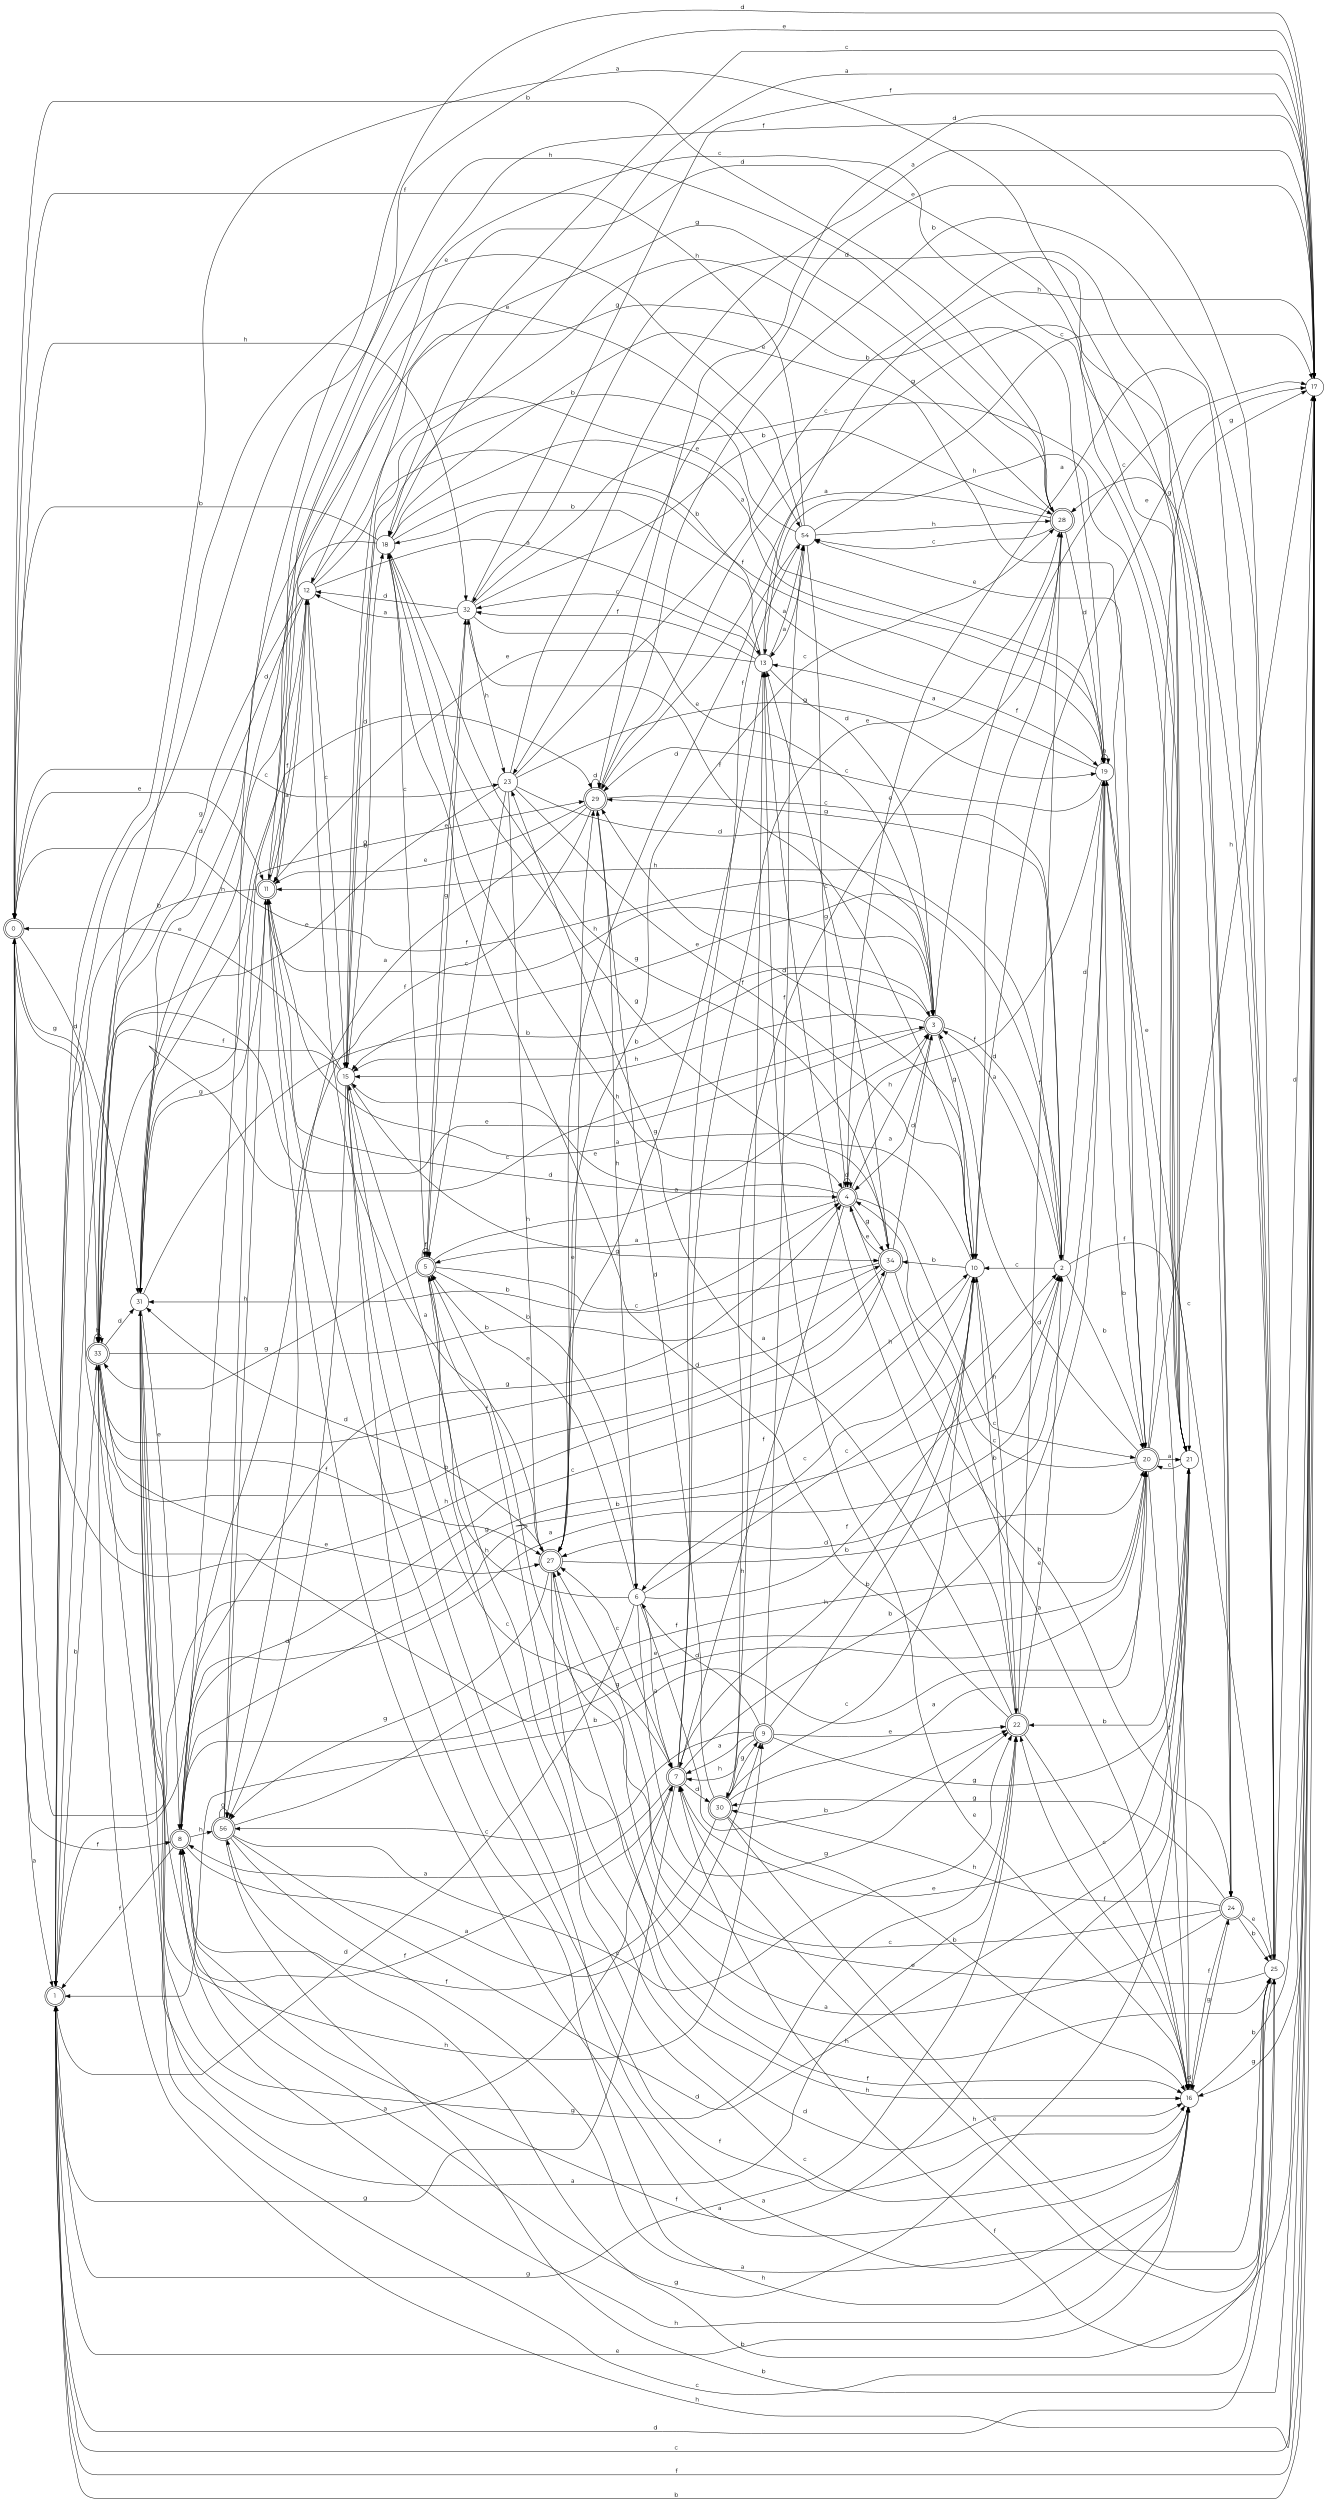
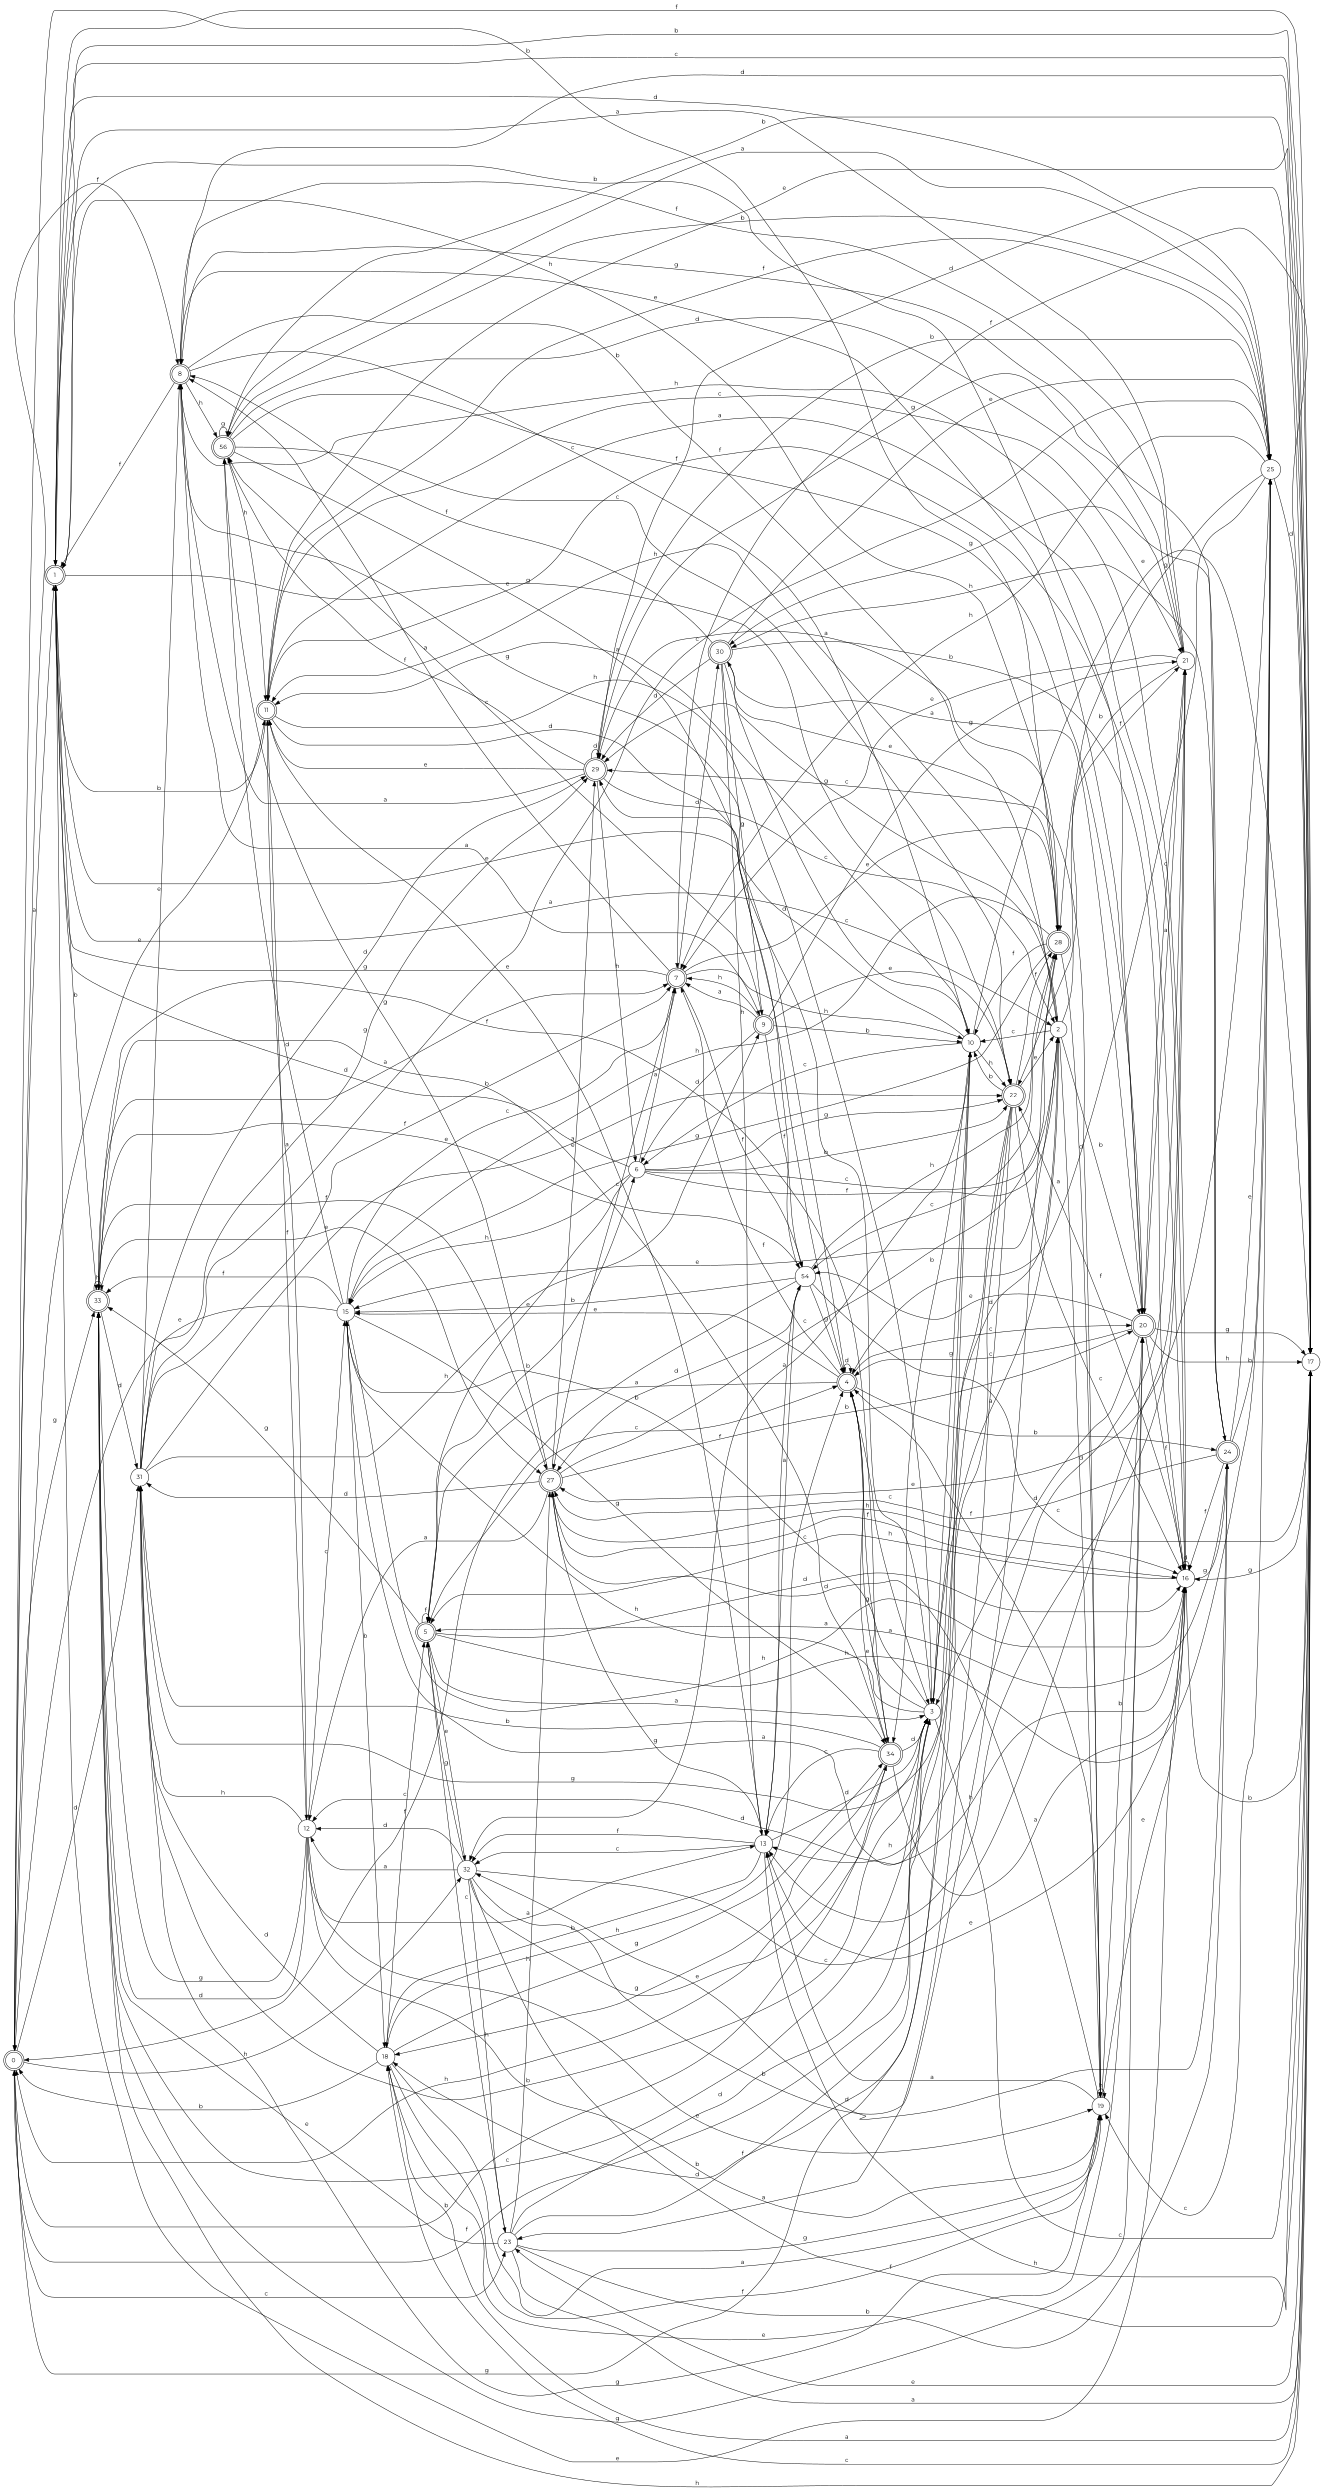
  digraph {
    fontname=Montserrat
    rankdir=LR
    node [color=black fillcolor=white fontname=Montserrat shape=doublecircle style=filled]
    edge [fontname=Montserrat]
    n1 [label=0 style="rounded,filled"]
    n2 [label=1 style="rounded,filled"]
    n3 [label=8 style="rounded,filled"]
    n4 [label=11 style="rounded,filled"]
    n5 [label=23 shape=circle]
    n6 [label=31 shape=circle]
    n7 [label=32 shape=circle]
    n8 [label=33 style="rounded,filled"]
    n9 [label=34 style="rounded,filled"]
    n10 [label=2 shape=circle]
    n11 [label=16 shape=circle]
    n12 [label=17 shape=circle]
    n13 [label=22 style="rounded,filled"]
    n14 [label=25 shape=circle]
    n15 [label=28]
    n16 [label=10 shape=circle]
    n17 [label=20 style="rounded,filled"]
    n18 [label=4 style="rounded,filled"]
    n19 [label=9 style="rounded,filled"]
    n20 [label=56 style="rounded,filled"]
-   n21 [label=3]
+   n21 [label=3 shape=circle]
    n22 [label=21 shape=circle]
    n23 [label=12 shape=circle]
    n24 [label=19 shape=circle]
    n25 [label=5 style="rounded,filled"]
    n26 [label=24 style="rounded,filled"]
    n27 [label=27 style="rounded,filled"]
    n28 [label=29 style="rounded,filled"]
    n29 [label=7 style="rounded,filled"]
    n30 [label=13 shape=circle]
    n31 [label=18 shape=circle]
    n32 [label=15 shape=circle]
    n33 [label=54 shape=circle]
    n34 [label=30 style="rounded,filled"]
    n35 [label=6 shape=circle]
    n1 -> n2 [label=a]
    n1 -> n3 [label=f]
    n1 -> n4 [label=e]
    n1 -> n5 [label=c]
    n1 -> n6 [label=d]
    n1 -> n7 [label=h]
    n1 -> n8 [label=g]
    n1 -> n9 [label=b]
    n2 -> n8 [label=b]
    n2 -> n10 [label=a]
    n2 -> n11 [label=e]
    n2 -> n12 [label=c]
    n2 -> n12 [label=f]
    n2 -> n13 [label=g]
    n2 -> n14 [label=d]
    n2 -> n15 [label=h]
    n3 -> n2 [label=f]
    n3 -> n10 [label=b]
    n3 -> n12 [label=d]
    n3 -> n16 [label=c]
    n3 -> n17 [label=e]
    n3 -> n18 [label=g]
    n3 -> n19 [label=a]
    n3 -> n20 [label=h]
    n4 -> n2 [label=b]
-   n4 -> n6 [label=g]
    n4 -> n11 [label=f]
    n4 -> n12 [label=e]
    n4 -> n18 [label=d]
    n4 -> n21 [label=h]
    n4 -> n22 [label=c]
    n4 -> n23 [label=a]
    n5 -> n8 [label=e]
    n5 -> n12 [label=a]
    n5 -> n16 [label=f]
    n5 -> n21 [label=d]
    n5 -> n24 [label=g]
    n5 -> n25 [label=c]
    n5 -> n26 [label=b]
    n5 -> n27 [label=h]
    n6 -> n3 [label=e]
    n6 -> n13 [label=a]
    n6 -> n14 [label=c]
    n6 -> n19 [label=h]
    n6 -> n21 [label=b]
    n6 -> n28 [label=d]
    n6 -> n28 [label=g]
    n6 -> n29 [label=f]
    n7 -> n5 [label=h]
    n7 -> n12 [label=f]
    n7 -> n15 [label=b]
    n7 -> n21 [label=e]
    n7 -> n22 [label=c]
    n7 -> n23 [label=a]
    n7 -> n23 [label=d]
    n7 -> n25 [label=g]
    n8 -> n6 [label=d]
    n8 -> n8 [label=h]
    n8 -> n9 [label=b]
    n8 -> n17 [label=g]
    n8 -> n21 [label=c]
    n8 -> n27 [label=e]
    n8 -> n27 [label=f]
    n8 -> n29 [label=a]
    n9 -> n1 [label=h]
    n9 -> n6 [label=b]
    n9 -> n8 [label=f]
    n9 -> n11 [label=a]
    n9 -> n18 [label=e]
    n9 -> n21 [label=d]
    n9 -> n30 [label=c]
    n9 -> n31 [label=g]
    n10 -> n4 [label=h]
    n10 -> n16 [label=c]
    n10 -> n17 [label=b]
    n10 -> n21 [label=a]
    n10 -> n22 [label=f]
    n10 -> n24 [label=d]
    n10 -> n28 [label=g]
    n10 -> n32 [label=e]
    n11 -> n3 [label=h]
    n11 -> n4 [label=a]
    n11 -> n11 [label=d]
    n11 -> n12 [label=b]
    n11 -> n13 [label=f]
    n11 -> n25 [label=c]
    n11 -> n26 [label=g]
    n11 -> n30 [label=e]
    n12 -> n2 [label=b]
    n12 -> n5 [label=e]
    n12 -> n8 [label=h]
    n12 -> n11 [label=g]
    n12 -> n28 [label=d]
    n12 -> n29 [label=f]
    n12 -> n31 [label=a]
    n12 -> n31 [label=c]
    n13 -> n5 [label=a]
    n13 -> n6 [label=g]
    n13 -> n10 [label=e]
    n13 -> n11 [label=c]
    n13 -> n15 [label=f]
    n13 -> n16 [label=b]
    n13 -> n30 [label=h]
    n13 -> n31 [label=d]
    n14 -> n4 [label=f]
    n14 -> n12 [label=d]
    n14 -> n15 [label=g]
    n14 -> n18 [label=a]
    n14 -> n20 [label=b]
    n14 -> n24 [label=c]
    n14 -> n27 [label=e]
    n14 -> n29 [label=h]
    n15 -> n1 [label=b]
    n15 -> n16 [label=f]
    n15 -> n24 [label=d]
    n15 -> n28 [label=a]
    n15 -> n32 [label=g]
    n15 -> n32 [label=h]
    n15 -> n33 [label=c]
    n15 -> n34 [label=e]
    n16 -> n1 [label=g]
    n16 -> n4 [label=a]
    n16 -> n7 [label=f]
    n16 -> n9 [label=b]
    n16 -> n12 [label=e]
    n16 -> n13 [label=h]
    n16 -> n28 [label=d]
    n16 -> n35 [label=c]
    n17 -> n2 [label=b]
    n17 -> n11 [label=f]
    n17 -> n12 [label=g]
    n17 -> n12 [label=h]
    n17 -> n18 [label=c]
    n17 -> n21 [label=d]
    n17 -> n22 [label=a]
    n17 -> n33 [label=e]
    n18 -> n9 [label=g]
    n18 -> n17 [label=c]
    n18 -> n18 [label=d]
    n18 -> n21 [label=h]
    n18 -> n25 [label=a]
    n18 -> n26 [label=b]
    n18 -> n29 [label=f]
    n18 -> n32 [label=e]
    n19 -> n13 [label=e]
    n19 -> n16 [label=b]
    n19 -> n20 [label=c]
    n19 -> n22 [label=g]
    n19 -> n29 [label=a]
    n19 -> n29 [label=h]
    n19 -> n33 [label=f]
    n19 -> n35 [label=d]
    n20 -> n4 [label=h]
    n20 -> n12 [label=b]
    n20 -> n13 [label=c]
    n20 -> n14 [label=a]
    n20 -> n17 [label=f]
    n20 -> n20 [label=g]
    n20 -> n22 [label=d]
    n20 -> n33 [label=e]
    n21 -> n1 [label=f]
    n21 -> n2 [label=e]
    n21 -> n10 [label=d]
    n21 -> n12 [label=c]
    n21 -> n16 [label=g]
    n21 -> n18 [label=a]
    n21 -> n32 [label=b]
    n21 -> n32 [label=h]
    n22 -> n2 [label=a]
    n22 -> n3 [label=f]
    n22 -> n3 [label=g]
    n22 -> n13 [label=b]
    n22 -> n17 [label=c]
    n22 -> n23 [label=d]
    n22 -> n29 [label=e]
    n22 -> n30 [label=h]
    n23 -> n4 [label=f]
    n23 -> n6 [label=h]
    n23 -> n8 [label=d]
    n23 -> n8 [label=g]
    n23 -> n24 [label=b]
    n23 -> n24 [label=e]
    n23 -> n30 [label=a]
    n23 -> n32 [label=c]
    n24 -> n6 [label=g]
    n24 -> n11 [label=e]
    n24 -> n17 [label=b]
    n24 -> n18 [label=f]
    n24 -> n24 [label=h]
    n24 -> n27 [label=d]
    n24 -> n28 [label=c]
    n24 -> n30 [label=a]
    n25 -> n7 [label=e]
    n25 -> n8 [label=g]
    n25 -> n11 [label=d]
    n25 -> n14 [label=h]
    n25 -> n18 [label=c]
    n25 -> n21 [label=a]
    n25 -> n25 [label=f]
    n25 -> n35 [label=b]
    n26 -> n7 [label=d]
    n26 -> n11 [label=f]
    n26 -> n14 [label=b]
    n26 -> n14 [label=e]
    n26 -> n25 [label=a]
    n26 -> n27 [label=c]
    n26 -> n34 [label=g]
    n26 -> n34 [label=h]
    n27 -> n6 [label=d]
    n27 -> n11 [label=f]
    n27 -> n11 [label=h]
    n27 -> n15 [label=c]
    n27 -> n17 [label=b]
    n27 -> n20 [label=g]
    n27 -> n23 [label=a]
    n27 -> n28 [label=e]
    n28 -> n3 [label=a]
    n28 -> n4 [label=e]
    n28 -> n10 [label=c]
    n28 -> n14 [label=b]
    n28 -> n20 [label=f]
    n28 -> n26 [label=g]
    n28 -> n28 [label=d]
    n28 -> n35 [label=h]
    n29 -> n2 [label=g]
    n29 -> n3 [label=a]
    n29 -> n15 [label=e]
    n29 -> n16 [label=h]
-   n29 -> n24 [label=b]
    n29 -> n27 [label=c]
    n29 -> n33 [label=f]
    n29 -> n34 [label=d]
    n30 -> n4 [label=e]
    n30 -> n7 [label=c]
    n30 -> n7 [label=f]
    n30 -> n12 [label=h]
    n30 -> n21 [label=d]
    n30 -> n27 [label=g]
    n30 -> n31 [label=b]
    n30 -> n33 [label=a]
    n31 -> n1 [label=b]
    n31 -> n6 [label=d]
    n31 -> n9 [label=g]
    n31 -> n17 [label=e]
    n31 -> n18 [label=h]
    n31 -> n24 [label=a]
    n31 -> n24 [label=f]
    n31 -> n25 [label=c]
    n32 -> n1 [label=e]
    n32 -> n8 [label=f]
    n32 -> n9 [label=g]
    n32 -> n11 [label=a]
    n32 -> n11 [label=h]
    n32 -> n20 [label=d]
    n32 -> n29 [label=c]
    n32 -> n31 [label=b]
    n33 -> n1 [label=f]
    n33 -> n8 [label=e]
    n33 -> n12 [label=c]
    n33 -> n15 [label=h]
    n33 -> n18 [label=g]
    n33 -> n27 [label=d]
    n33 -> n30 [label=a]
    n33 -> n32 [label=b]
    n34 -> n3 [label=f]
    n34 -> n11 [label=b]
    n34 -> n14 [label=e]
    n34 -> n16 [label=c]
    n34 -> n17 [label=a]
    n34 -> n19 [label=g]
    n34 -> n28 [label=d]
    n34 -> n30 [label=h]
    n35 -> n2 [label=d]
    n35 -> n10 [label=c]
    n35 -> n10 [label=f]
    n35 -> n13 [label=b]
    n35 -> n13 [label=g]
    n35 -> n25 [label=e]
    n35 -> n29 [label=a]
    n35 -> n32 [label=h]
  }
